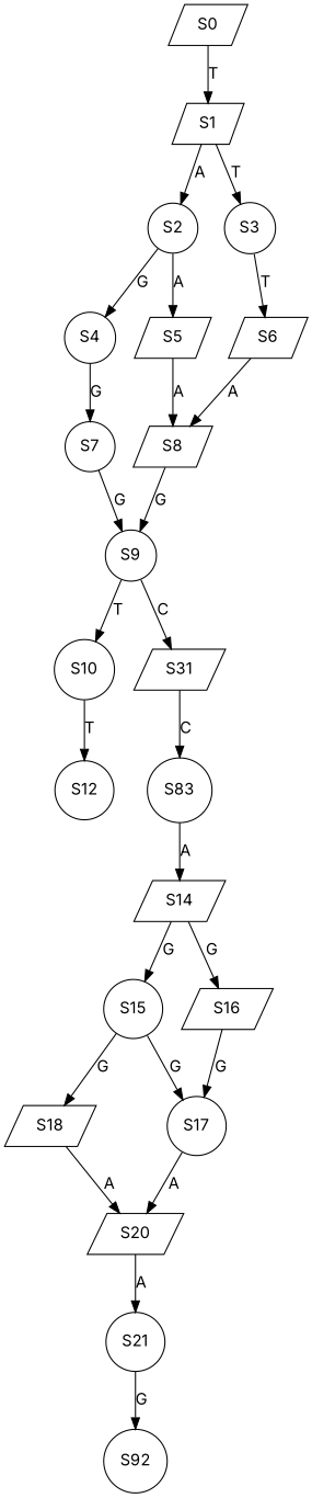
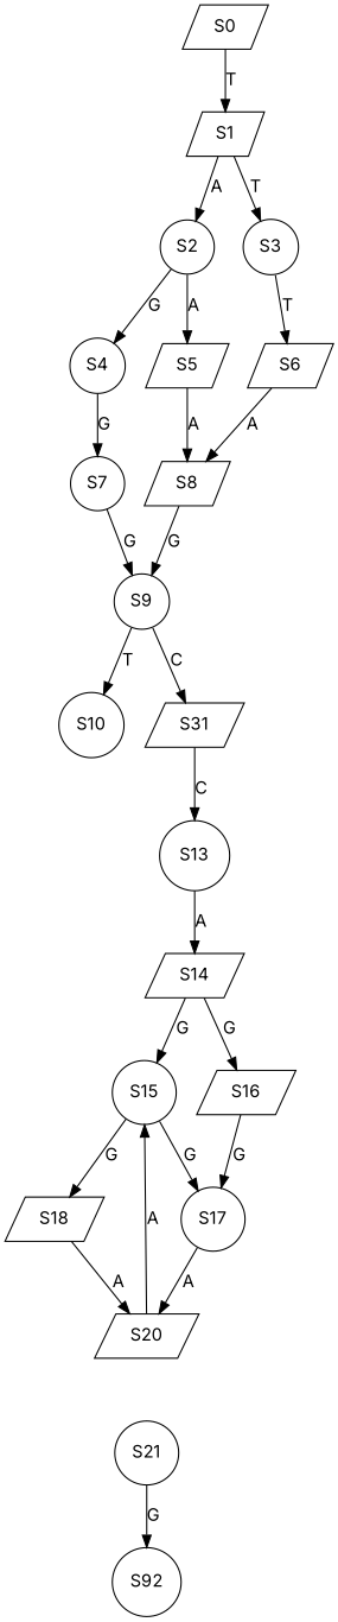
  strict digraph {
    fontname=Inter
    node [fontname=Inter shape=circle]
    edge [fontname=Inter]
    S0 [shape=parallelogram]
    S1 [shape=parallelogram]
    S2
    S3
    S4
    S5 [shape=parallelogram]
    S6 [shape=parallelogram]
    S7
    S8 [shape=parallelogram]
    S9
    S10
    n12 [label=S31 shape=parallelogram]
-   S12
-   S13 [label=S83]
+   S13
    S14 [shape=parallelogram]
    S15
    S16 [shape=parallelogram]
    S17
    S18 [shape=parallelogram]
    S20 [shape=parallelogram]
    S21
    n22 [label=S92]
    S0 -> S1 [label=T]
    S1 -> S2 [label=A]
    S1 -> S3 [label=T]
    S2 -> S4 [label=G]
    S2 -> S5 [label=A]
    S3 -> S6 [label=T]
    S4 -> S7 [label=G]
    S5 -> S8 [label=A]
    S6 -> S8 [label=A]
    S7 -> S9 [label=G]
    S8 -> S9 [label=G]
    S9 -> S10 [label=T]
    S9 -> n12 [label=C]
-   S10 -> S12 [label=T]
    n12 -> S13 [label=C]
    S13 -> S14 [label=A]
    S14 -> S15 [label=G]
    S14 -> S16 [label=G]
    S15 -> S17 [label=G]
    S15 -> S18 [label=G]
    S16 -> S17 [label=G]
    S17 -> S20 [label=A]
    S18 -> S20 [label=A]
-   S20 -> S21 [label=A]
+   S20 -> S15 [label=A]
    S21 -> n22 [label=G]
  }
